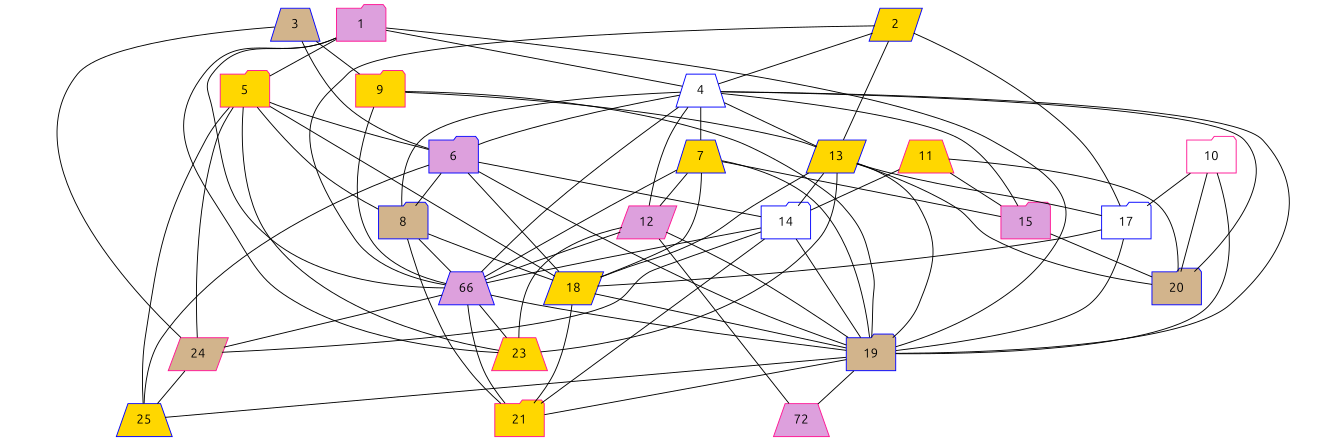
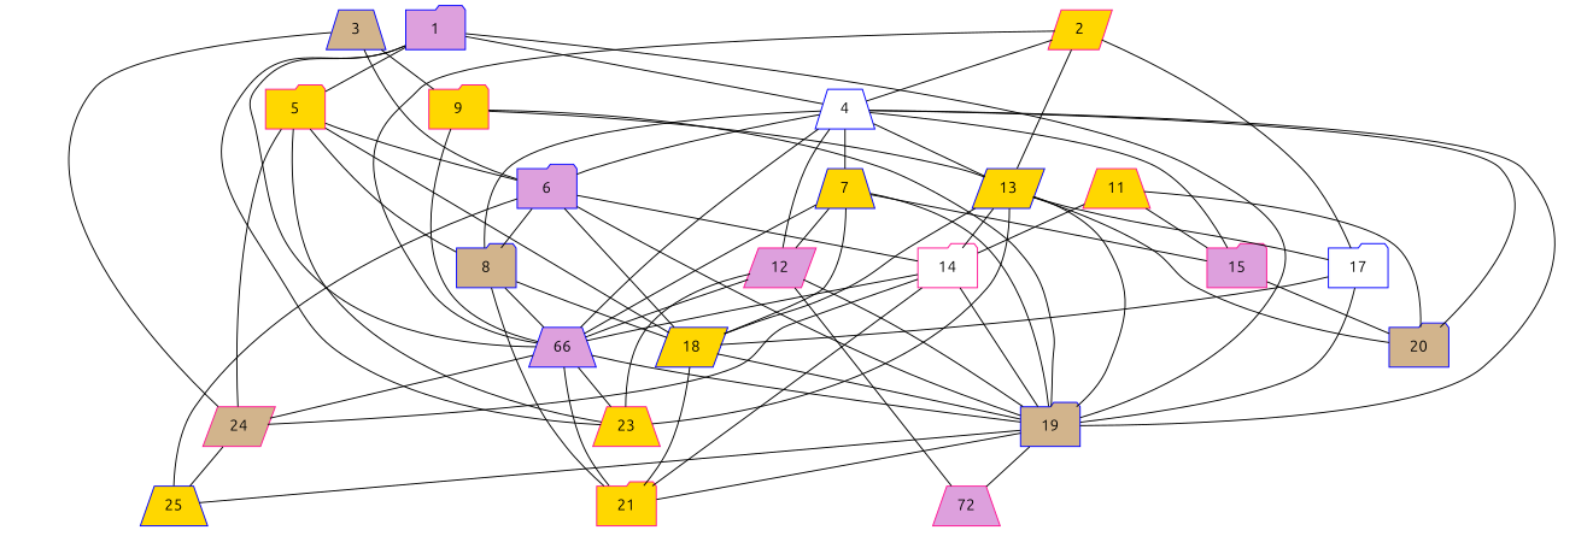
  graph {
    fontname=Ubuntu
    node [color=blue fillcolor=gold fontname=Ubuntu shape=folder style=filled]
    edge [fontname=Ubuntu weight=1.0]
-   1 [color=deeppink fillcolor=plum]
+   1 [fillcolor=plum]
    4 [fillcolor=white shape=trapezium]
    5 [color=deeppink]
    n4 [fillcolor=plum label=66 shape=trapezium]
    19 [fillcolor=tan]
    23 [color=deeppink shape=trapezium]
    13 [shape=parallelogram]
    6 [fillcolor=plum]
    7 [shape=trapezium]
    8 [fillcolor=tan]
    12 [color=deeppink fillcolor=plum shape=parallelogram]
    15 [color=deeppink fillcolor=plum]
    20 [fillcolor=tan]
    24 [color=deeppink fillcolor=tan shape=parallelogram]
    18 [shape=parallelogram]
    25 [shape=trapezium]
    21 [color=deeppink]
    n18 [color=deeppink fillcolor=plum label=72 shape=trapezium]
-   2 [shape=parallelogram]
+   2 [color=deeppink shape=parallelogram]
    17 [fillcolor=white]
-   14 [fillcolor=white]
+   14 [color=deeppink fillcolor=white]
    3 [fillcolor=tan shape=trapezium]
    9 [color=deeppink]
-   10 [color=deeppink fillcolor=white]
    11 [color=deeppink shape=trapezium]
    1 -- 4
    1 -- 5
    1 -- n4
    1 -- 19
    1 -- 23
    4 -- n4 [weight=3.0]
    4 -- 19 [weight=4.0]
    4 -- 13
    4 -- 6
    4 -- 7
    4 -- 8 [weight=2.0]
    4 -- 12
    4 -- 15
    4 -- 20
    5 -- 23 [weight=2.0]
    5 -- 6
    5 -- 8
    5 -- 24
    5 -- 18
-   5 -- 25 [weight=2.0]
    n4 -- 19
    n4 -- 23
    n4 -- 24
    n4 -- 21 [weight=2.0]
    19 -- 25
    19 -- 21
    19 -- n18
    13 -- 19
    13 -- 23 [weight=2.0]
    13 -- 20
    13 -- 18 [weight=3.0]
    13 -- 17
    13 -- 14 [weight=2.0]
    6 -- 19
    6 -- 8
    6 -- 18
    6 -- 25 [weight=2.0]
    6 -- 14
    7 -- n4
    7 -- 19
    7 -- 12
    7 -- 15
    7 -- 18 [weight=2.0]
    8 -- n4
    8 -- 18 [weight=2.0]
    8 -- 21
    12 -- n4
    12 -- 19
    12 -- 23
    12 -- n18
    15 -- 20
    24 -- 25
    18 -- 19
    18 -- 21
    2 -- 4
    2 -- n4
    2 -- 13
    2 -- 17
    17 -- 19
    17 -- 18
    14 -- n4
    14 -- 19 [weight=2.0]
    14 -- 24
    14 -- 21
    3 -- 6
    3 -- 24
    3 -- 9 [weight=2.0]
    9 -- n4 [weight=2.0]
    9 -- 19
    9 -- 13 [weight=2.0]
-   10 -- 19
-   10 -- 20
-   10 -- 17
    11 -- 15
    11 -- 20
    11 -- 14 [weight=2.0]
  }
